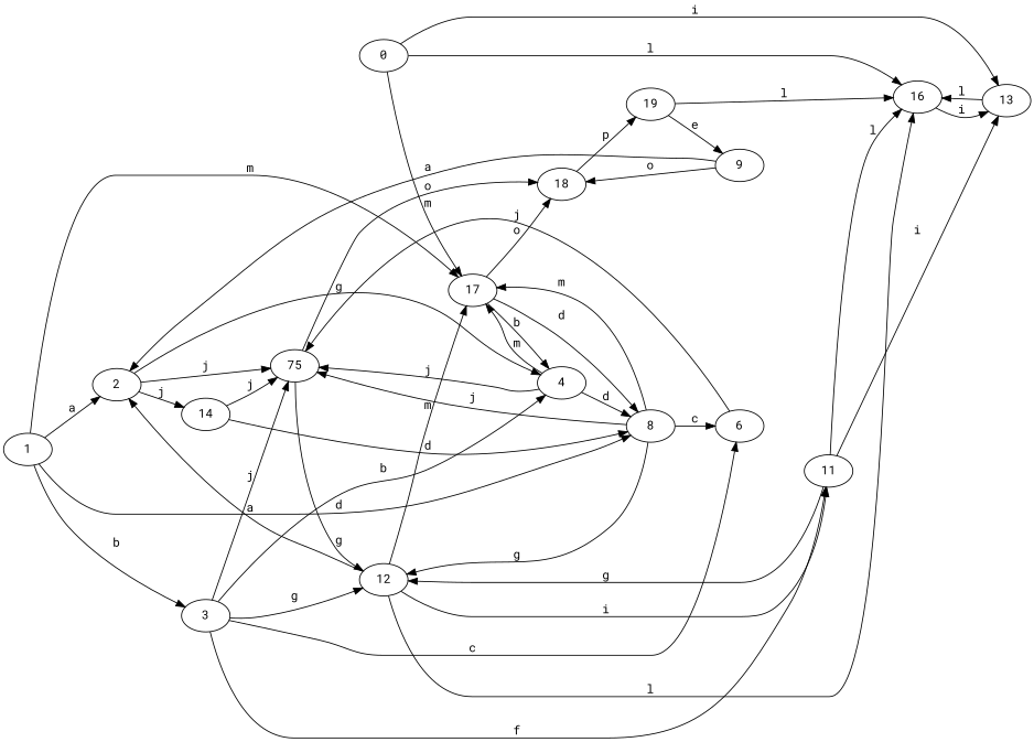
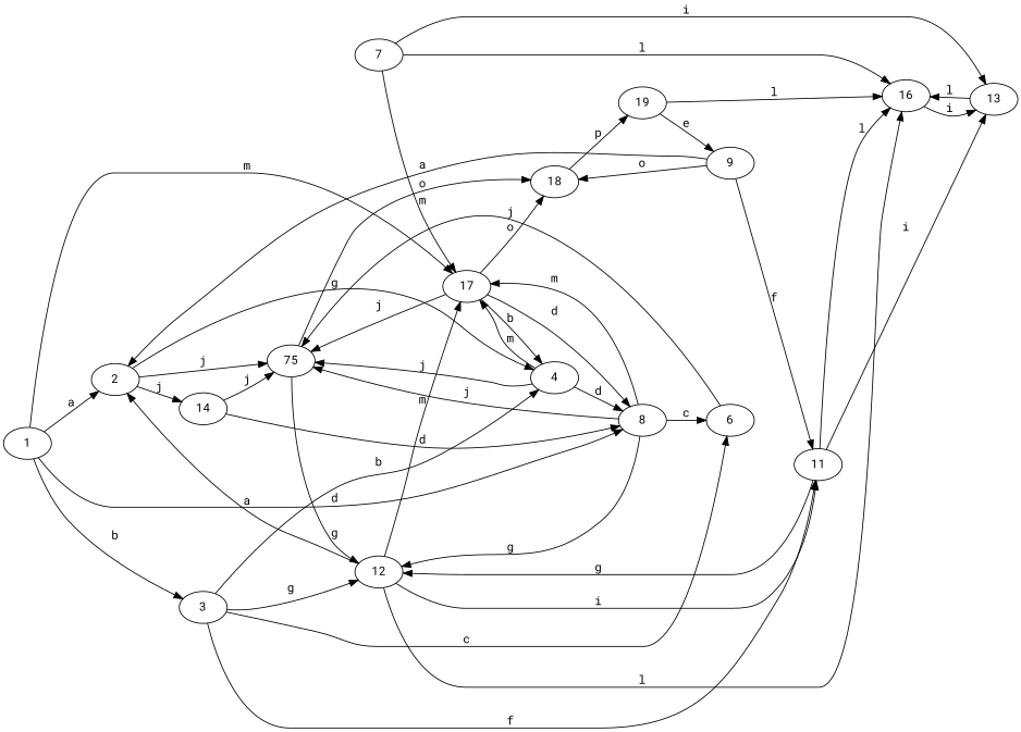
  strict digraph {
    fontname="Roboto Mono"
    rankdir=LR
    node [fontname="Roboto Mono"]
    edge [fontname="Roboto Mono"]
    2
    14
    n3 [label=75]
    4
    12
    17
    11
    16
    8
    18
-   0
+   0 [label=7]
    13
    3
    6
    19
    1
    9
    2 -> 14 [label=j]
    2 -> n3 [label=j]
    2 -> 4 [label=g]
    14 -> n3 [label=j]
    14 -> 8 [label=d]
    n3 -> 12 [label=g]
    n3 -> 18 [label=o]
    4 -> n3 [label=j]
    4 -> 17 [label=m]
    4 -> 8 [label=d]
    12 -> 2 [label=a]
    12 -> 17 [label=m]
    12 -> 11 [label=i]
    12 -> 16 [label=l]
    17 -> 4 [label=b]
    17 -> 8 [label=d]
    17 -> 18 [label=o]
    11 -> 12 [label=g]
    11 -> 16 [label=l]
    11 -> 13 [label=i]
    16 -> 13 [label=i]
    8 -> n3 [label=j]
    8 -> 12 [label=g]
    8 -> 17 [label=m]
    8 -> 6 [label=c]
    18 -> 19 [label=p]
    0 -> 17 [label=m]
    0 -> 16 [label=l]
    0 -> 13 [label=i]
    13 -> 16 [label=l]
-   3 -> n3 [label=j]
+   17 -> n3 [label=j]
    3 -> 4 [label=b]
    3 -> 12 [label=g]
    3 -> 11 [label=f]
    3 -> 6 [label=c]
    6 -> n3 [label=j]
    19 -> 16 [label=l]
    19 -> 9 [label=e]
    1 -> 2 [label=a]
    1 -> 17 [label=m]
    1 -> 8 [label=d]
    1 -> 3 [label=b]
    9 -> 2 [label=a]
+   9 -> 11 [label=f]
    9 -> 18 [label=o]
  }
